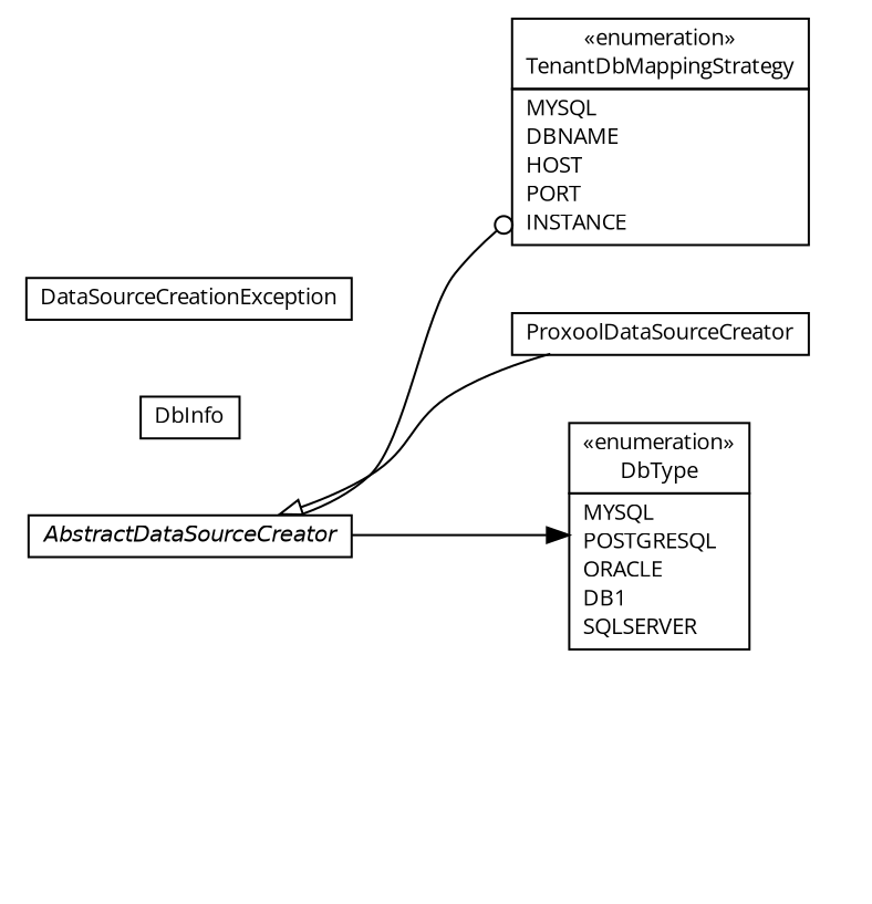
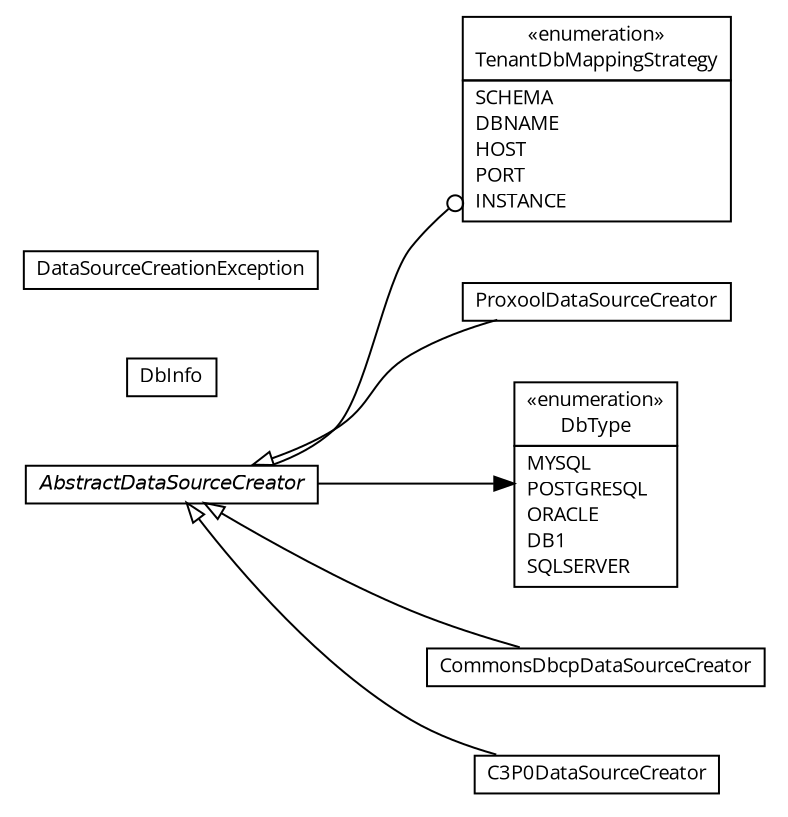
  digraph {
    fontname="Open Sans"
    nodesep=0.25
    rankdir=LR
    ranksep=0.5
    node [fontcolor=black fontname="Open Sans" fontsize=10.0 shape=plaintext]
    edge [fontname="Open Sans" fontsize=10 headport=p labelfontname=Helvetica labelfontsize=10 tailport=p arrowtail=empty dir=back]
-   n1 [label=<<table title="org.dayatang.datasource4saas.dscreator.TenantDbMappingStrategy" border="0" cellborder="1" cellspacing="0" cellpadding="2" port="p" href="./TenantDbMappingStrategy.html"> 		<tr><td><table border="0" cellspacing="0" cellpadding="1"> <tr><td align="center" balign="center"> &#171;enumeration&#187; </td></tr> <tr><td align="center" balign="center"> TenantDbMappingStrategy </td></tr> 		</table></td></tr> 		<tr><td><table border="0" cellspacing="0" cellpadding="1"> <tr><td align="left" balign="left"> MYSQL </td></tr> <tr><td align="left" balign="left"> DBNAME </td></tr> <tr><td align="left" balign="left"> HOST </td></tr> <tr><td align="left" balign="left"> PORT </td></tr> <tr><td align="left" balign="left"> INSTANCE </td></tr> 		</table></td></tr> 		</table>>]
+   n1 [label=<<table title="org.dayatang.datasource4saas.dscreator.TenantDbMappingStrategy" border="0" cellborder="1" cellspacing="0" cellpadding="2" port="p" href="./TenantDbMappingStrategy.html"> 		<tr><td><table border="0" cellspacing="0" cellpadding="1"> <tr><td align="center" balign="center"> &#171;enumeration&#187; </td></tr> <tr><td align="center" balign="center"> TenantDbMappingStrategy </td></tr> 		</table></td></tr> 		<tr><td><table border="0" cellspacing="0" cellpadding="1"> <tr><td align="left" balign="left"> SCHEMA </td></tr> <tr><td align="left" balign="left"> DBNAME </td></tr> <tr><td align="left" balign="left"> HOST </td></tr> <tr><td align="left" balign="left"> PORT </td></tr> <tr><td align="left" balign="left"> INSTANCE </td></tr> 		</table></td></tr> 		</table>>]
    n2 [label=<<table title="org.dayatang.datasource4saas.dscreator.ProxoolDataSourceCreator" border="0" cellborder="1" cellspacing="0" cellpadding="2" port="p" href="./ProxoolDataSourceCreator.html"> 		<tr><td><table border="0" cellspacing="0" cellpadding="1"> <tr><td align="center" balign="center"> ProxoolDataSourceCreator </td></tr> 		</table></td></tr> 		</table>>]
    n3 [label=<<table title="org.dayatang.datasource4saas.dscreator.DbType" border="0" cellborder="1" cellspacing="0" cellpadding="2" port="p" href="./DbType.html"> 		<tr><td><table border="0" cellspacing="0" cellpadding="1"> <tr><td align="center" balign="center"> &#171;enumeration&#187; </td></tr> <tr><td align="center" balign="center"> DbType </td></tr> 		</table></td></tr> 		<tr><td><table border="0" cellspacing="0" cellpadding="1"> <tr><td align="left" balign="left"> MYSQL </td></tr> <tr><td align="left" balign="left"> POSTGRESQL </td></tr> <tr><td align="left" balign="left"> ORACLE </td></tr> <tr><td align="left" balign="left"> DB1 </td></tr> <tr><td align="left" balign="left"> SQLSERVER </td></tr> 		</table></td></tr> 		</table>>]
    n4 [label=<<table title="org.dayatang.datasource4saas.dscreator.DbInfo" border="0" cellborder="1" cellspacing="0" cellpadding="2" port="p" href="./DbInfo.html"> 		<tr><td><table border="0" cellspacing="0" cellpadding="1"> <tr><td align="center" balign="center"> DbInfo </td></tr> 		</table></td></tr> 		</table>>]
    n5 [label=<<table title="org.dayatang.datasource4saas.dscreator.DataSourceCreationException" border="0" cellborder="1" cellspacing="0" cellpadding="2" port="p" href="./DataSourceCreationException.html"> 		<tr><td><table border="0" cellspacing="0" cellpadding="1"> <tr><td align="center" balign="center"> DataSourceCreationException </td></tr> 		</table></td></tr> 		</table>>]
+   n6 [label=<<table title="org.dayatang.datasource4saas.dscreator.CommonsDbcpDataSourceCreator" border="0" cellborder="1" cellspacing="0" cellpadding="2" port="p" href="./CommonsDbcpDataSourceCreator.html"> 		<tr><td><table border="0" cellspacing="0" cellpadding="1"> <tr><td align="center" balign="center"> CommonsDbcpDataSourceCreator </td></tr> 		</table></td></tr> 		</table>>]
+   n7 [label=<<table title="org.dayatang.datasource4saas.dscreator.C3P0DataSourceCreator" border="0" cellborder="1" cellspacing="0" cellpadding="2" port="p" href="./C3P0DataSourceCreator.html"> 		<tr><td><table border="0" cellspacing="0" cellpadding="1"> <tr><td align="center" balign="center"> C3P0DataSourceCreator </td></tr> 		</table></td></tr> 		</table>>]
    n8 [label=<<table title="org.dayatang.datasource4saas.dscreator.AbstractDataSourceCreator" border="0" cellborder="1" cellspacing="0" cellpadding="2" port="p" href="./AbstractDataSourceCreator.html"> 		<tr><td><table border="0" cellspacing="0" cellpadding="1"> <tr><td align="center" balign="center"><font face="Helvetica-Oblique"> AbstractDataSourceCreator </font></td></tr> 		</table></td></tr> 		</table>>]
    n8 -> n1 [arrowhead=odot color=black fontcolor=black fontsize=10.0 label=" " arrowtail="" dir=""]
    n8 -> n2
    n8 -> n3 [arrowhead=normal color=black fontcolor=black fontsize=10.0 label=" " arrowtail="" dir=""]
+   n8 -> n6
+   n8 -> n7
  }
